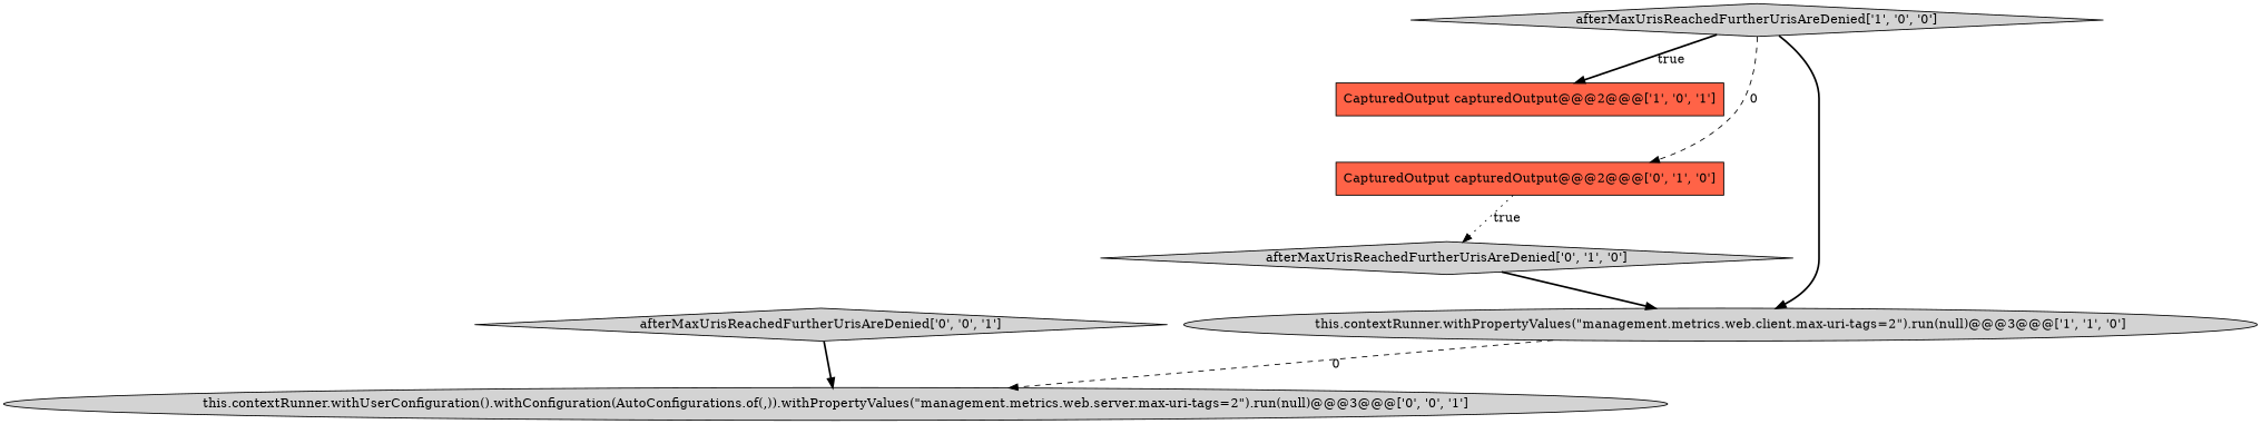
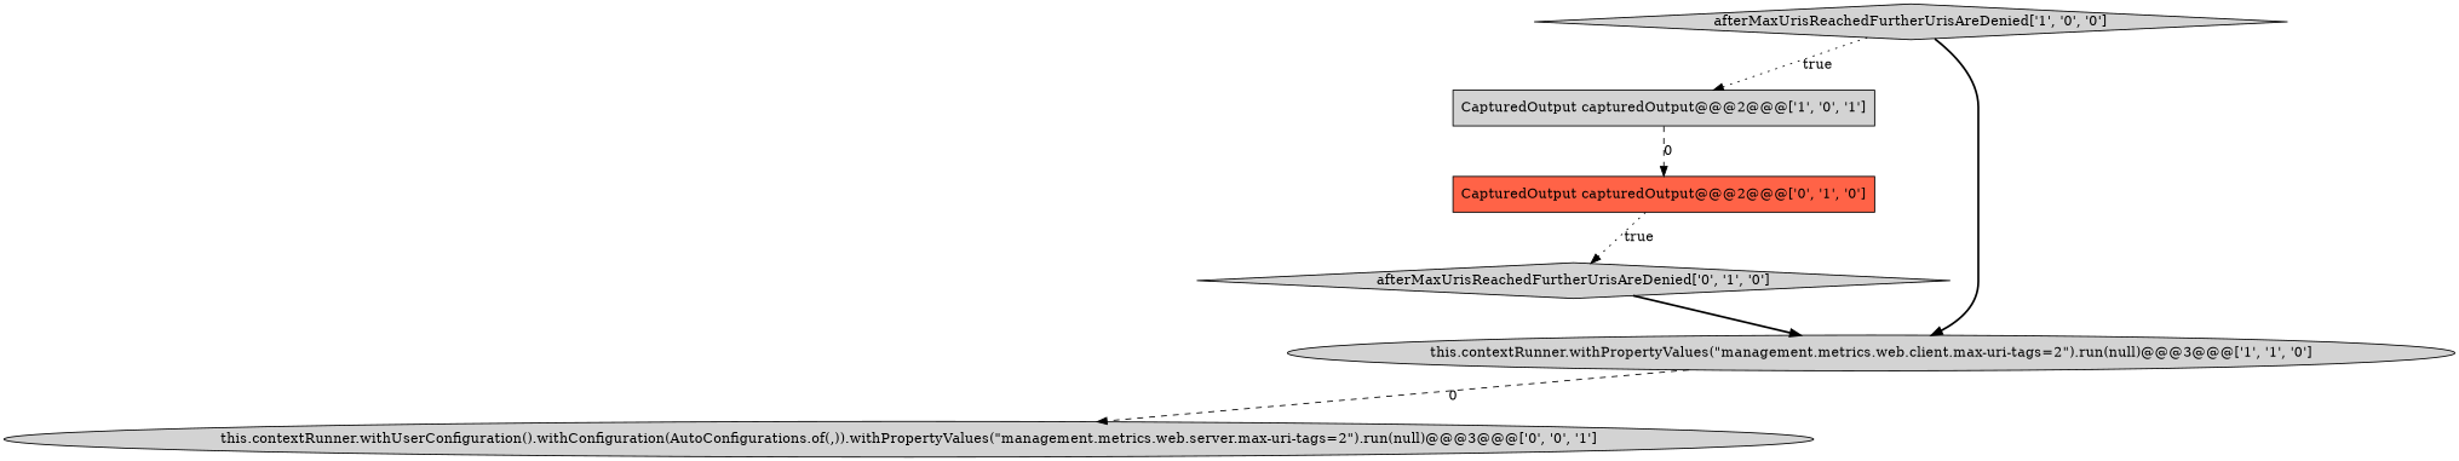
  digraph {
    node [fillcolor=lightgray shape=diamond style=filled]
    edge [style=bold]
-   n1 [label="afterMaxUrisReachedFurtherUrisAreDenied['0', '0', '1']"]
    n2 [label="this.contextRunner.withUserConfiguration().withConfiguration(AutoConfigurations.of(,)).withPropertyValues(\"management.metrics.web.server.max-uri-tags=2\").run(null)@@@3@@@['0', '0', '1']" shape=ellipse]
-   n3 [fillcolor=tomato label="CapturedOutput capturedOutput@@@2@@@['1', '0', '1']" shape=box]
+   n3 [label="CapturedOutput capturedOutput@@@2@@@['1', '0', '1']" shape=box]
    n4 [fillcolor=tomato label="CapturedOutput capturedOutput@@@2@@@['0', '1', '0']" shape=box]
    n5 [label="afterMaxUrisReachedFurtherUrisAreDenied['0', '1', '0']"]
    n6 [label="this.contextRunner.withPropertyValues(\"management.metrics.web.client.max-uri-tags=2\").run(null)@@@3@@@['1', '1', '0']" shape=ellipse]
    n7 [label="afterMaxUrisReachedFurtherUrisAreDenied['1', '0', '0']"]
-   n1 -> n2
-   n7 -> n4 [label=0 style=dashed]
+   n3 -> n4 [label=0 style=dashed]
    n4 -> n5 [label=true style=dotted]
    n5 -> n6
    n6 -> n2 [label=0 style=dashed]
-   n7 -> n3 [label=true]
+   n7 -> n3 [label=true style=dotted]
    n7 -> n6
  }
